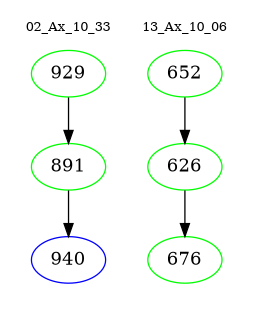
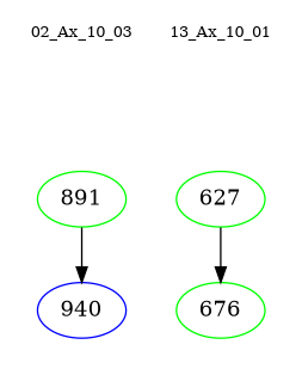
  digraph {
    node [color=green]
    edge [color=black]
-   n1 [label=929]
    n2 [label=891]
    n3 [color=blue label=940]
-   n4 [label=652]
-   n5 [label=626]
+   n5 [label=627]
    n6 [label=676]
    subgraph cluster_1 {
      color=white
      fontsize=10
-     label="02_Ax_10_33"
-     n1
+     label="02_Ax_10_03"
      n2
      n3
    }
    subgraph cluster_2 {
      color=white
      fontsize=10
-     label="13_Ax_10_06"
-     n4
+     label="13_Ax_10_01"
      n5
      n6
    }
-   n1 -> n2
    n2 -> n3
-   n4 -> n5
    n5 -> n6
  }
